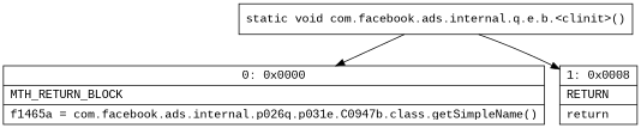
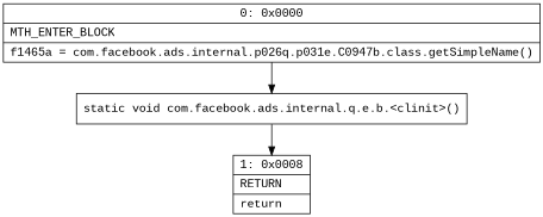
  digraph {
    fontname="Liberation Mono"
    node [fontname="Liberation Mono" shape=record]
    edge [fontname="Liberation Mono"]
-   n1 [label="{0\:\ 0x0000|MTH_RETURN_BLOCK\l|f1465a = com.facebook.ads.internal.p026q.p031e.C0947b.class.getSimpleName()\l}"]
+   n1 [label="{0\:\ 0x0000|MTH_ENTER_BLOCK\l|f1465a = com.facebook.ads.internal.p026q.p031e.C0947b.class.getSimpleName()\l}"]
    n2 [label="{1\:\ 0x0008|RETURN\l|return\l}"]
    n3 [label="{static void com.facebook.ads.internal.q.e.b.\<clinit\>() }"]
-   n3 -> n1
+   n1 -> n3
    n3 -> n2
  }
